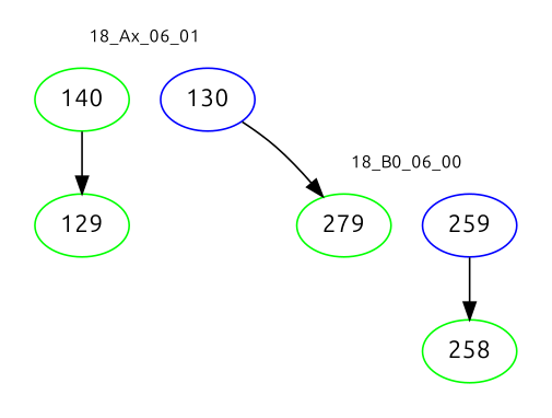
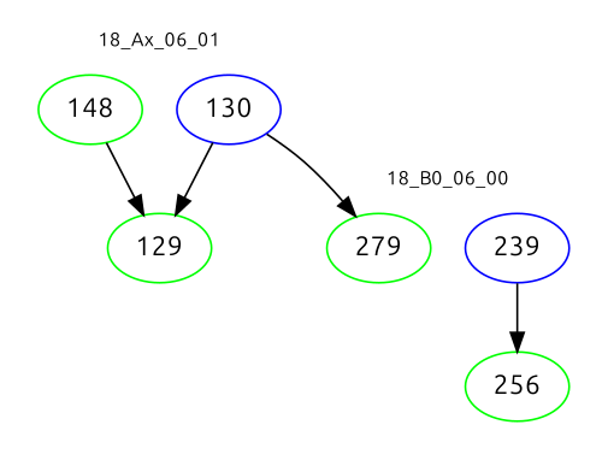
  digraph {
    fontname=Ubuntu
    node [color=green fontname=Ubuntu]
    edge [color=black fontname=Ubuntu]
    n1 [color=blue label=130]
    n2 [label=129]
-   n3 [label=140]
-   n4 [color=blue label=259]
-   n5 [label=258]
+   n3 [label=148]
+   n4 [color=blue label=239]
+   n5 [label=256]
    n6 [label=279]
    subgraph cluster_1 {
      color=white
      fontsize=10
      label="18_Ax_06_01"
      n1
      n2
      n3
    }
    subgraph cluster_2 {
      color=white
      fontsize=10
      label="18_B0_06_00"
      n4
      n5
      n6
    }
+   n1 -> n2
    n1 -> n6
    n3 -> n2
    n4 -> n5
  }
